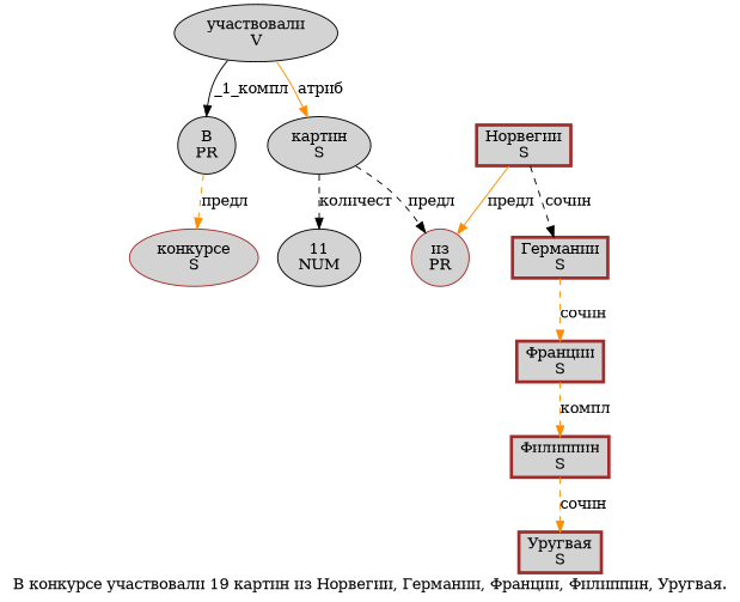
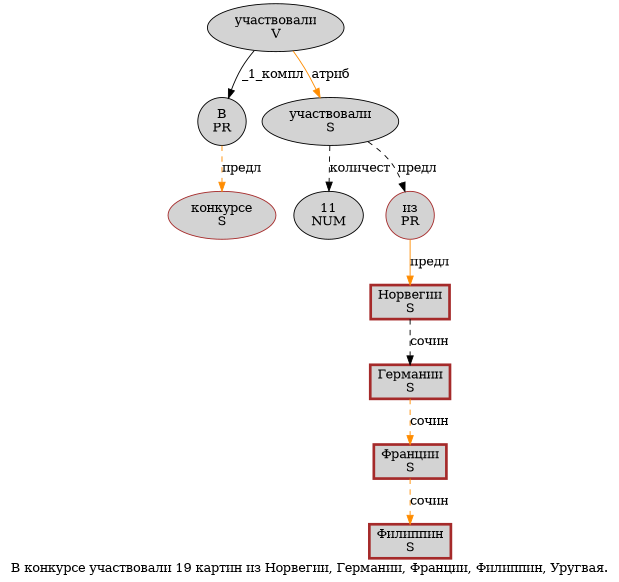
  digraph {
    label="В конкурсе участвовали 19 картин из Норвегии, Германии, Франции, Филиппин, Уругвая."
    node [color=brown fillcolor=lightgray penwidth=1 shape=ellipse style=filled]
    edge [color=darkorange style=dashed]
    n1 [color=black label="В\nPR"]
    n2 [label="конкурсе\nS"]
    n3 [color=black label="участвовали\nV"]
-   n4 [color=black label="картин\nS"]
+   n4 [color=black label="участвовали\nS"]
    n5 [color=black label="11\nNUM"]
    n6 [label="из\nPR"]
    n7 [label="Норвегии\nS" penwidth=3 shape=box]
    n8 [label="Германии\nS" penwidth=3 shape=box]
    n9 [label="Франции\nS" penwidth=3 shape=box]
    n10 [label="Филиппин\nS" penwidth=3 shape=box]
-   n11 [label="Уругвая\nS" penwidth=3 shape=box]
    n1 -> n2 [label="предл"]
    n3 -> n1 [color=black label="_1_компл" style=solid]
    n3 -> n4 [label="атриб" style=solid]
    n4 -> n5 [color=black label="количест"]
    n4 -> n6 [color=black label="предл"]
-   n7 -> n6 [label="предл" style=solid]
+   n6 -> n7 [label="предл" style=solid]
    n7 -> n8 [color=black label="сочин"]
    n8 -> n9 [label="сочин"]
-   n9 -> n10 [label="компл"]
-   n10 -> n11 [label="сочин"]
+   n9 -> n10 [label="сочин"]
  }
